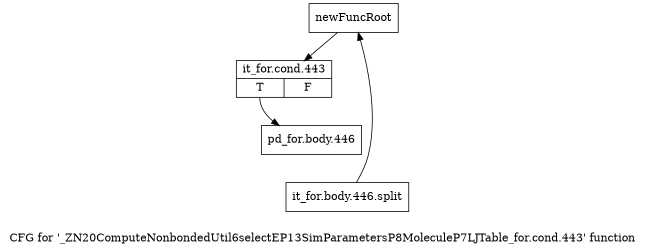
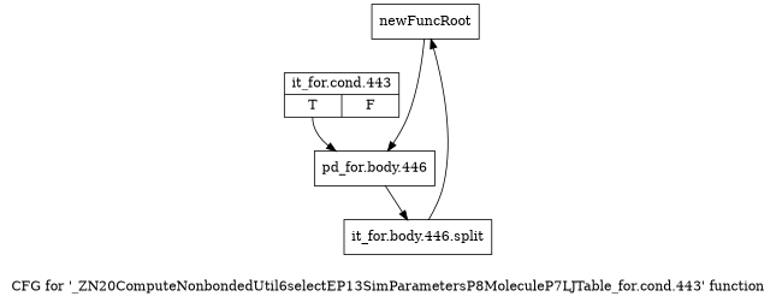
  digraph {
    label="CFG for '_ZN20ComputeNonbondedUtil6selectEP13SimParametersP8MoleculeP7LJTable_for.cond.443' function"
    node [shape=record]
    n1 [label="{newFuncRoot}"]
    n2 [label="{it_for.cond.443|{<s0>T|<s1>F}}"]
    n3 [label="{pd_for.body.446}"]
    n4 [label="{it_for.body.446.split}"]
-   n1 -> n2
+   n1 -> n3
    n2 -> n3 [tailport=s0]
+   n3 -> n4
    n4 -> n1
  }
